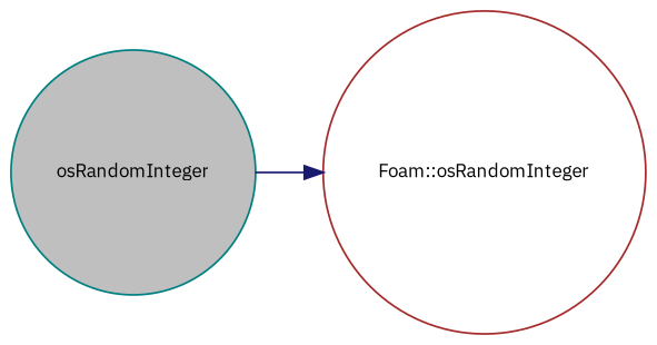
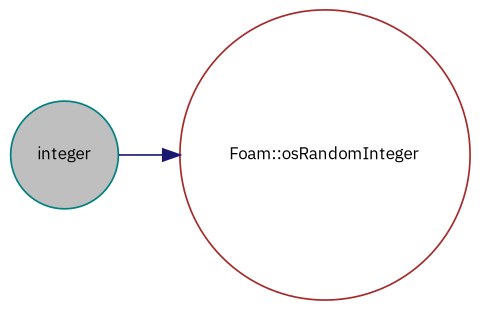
  digraph {
    rankdir=LR
    fontname="IBM Plex Sans"
    node [fontname="IBM Plex Sans" fontsize=10 shape=circle]
-   n1 [color=teal fillcolor=grey75 fontcolor=black height=0.2 label=osRandomInteger style=filled width=0.4]
+   n1 [color=teal fillcolor=grey75 fontcolor=black height=0.2 label=integer style=filled width=0.4]
    n2 [color=brown height=0.2 label="Foam::osRandomInteger" width=0.4]
    n1 -> n2 [color=midnightblue fontname="IBM Plex Sans" fontsize=10 labelfontname=FreeSans labelfontsize=10 style=solid]
  }
